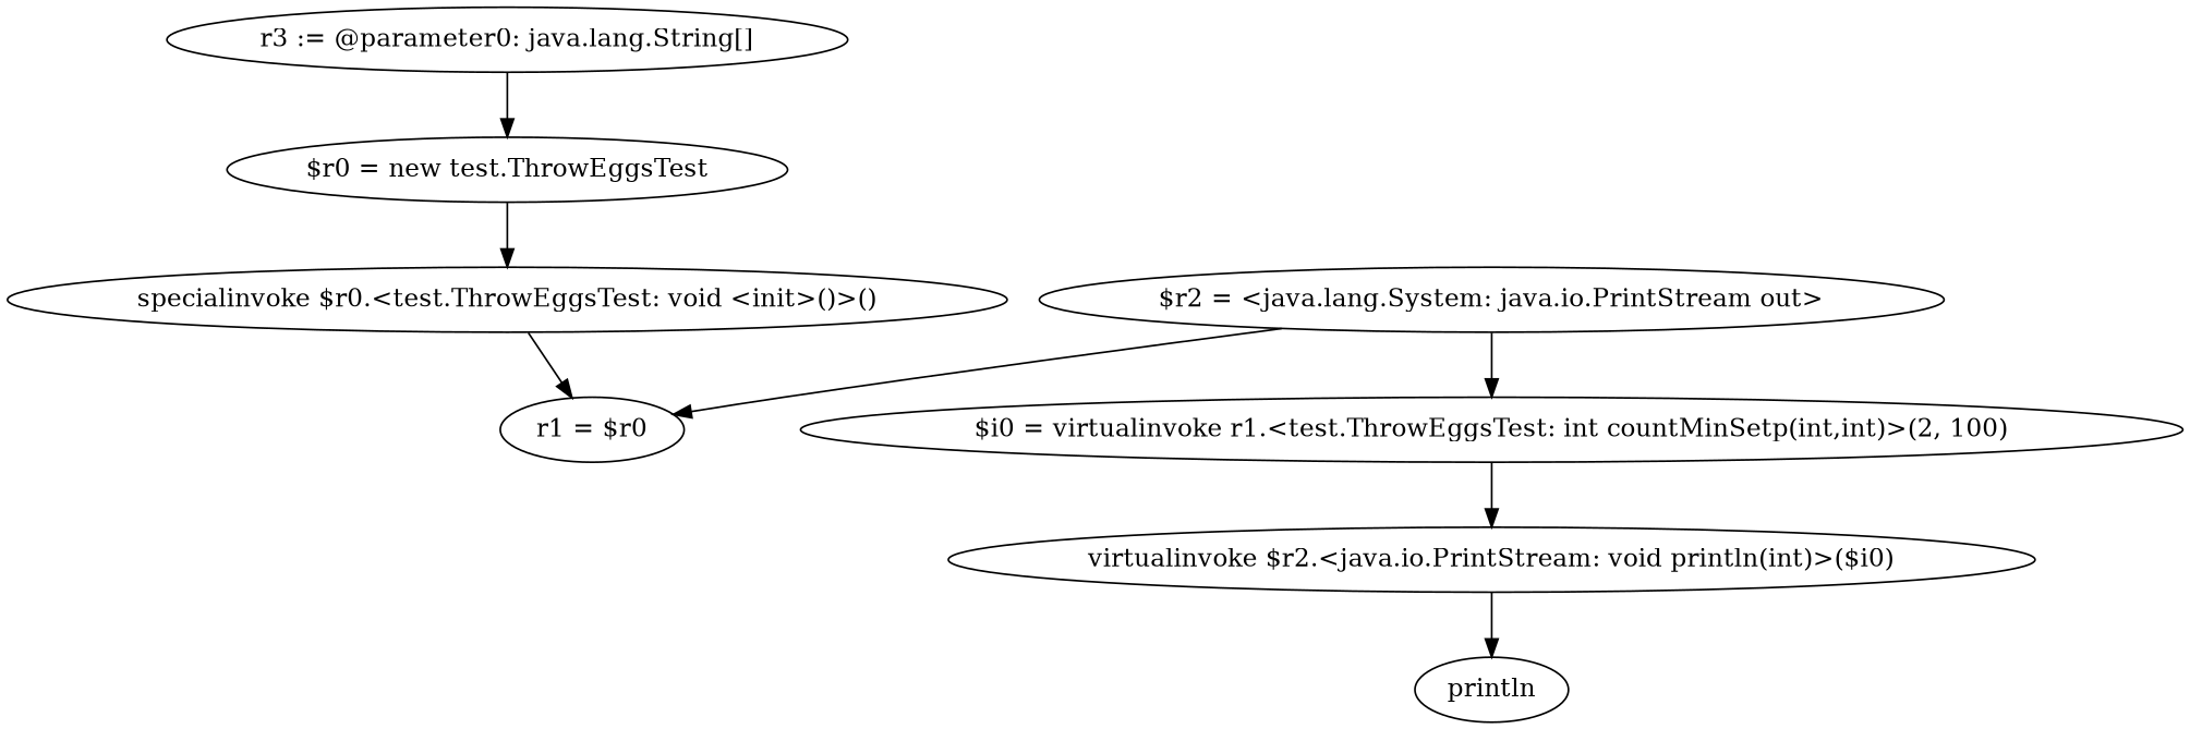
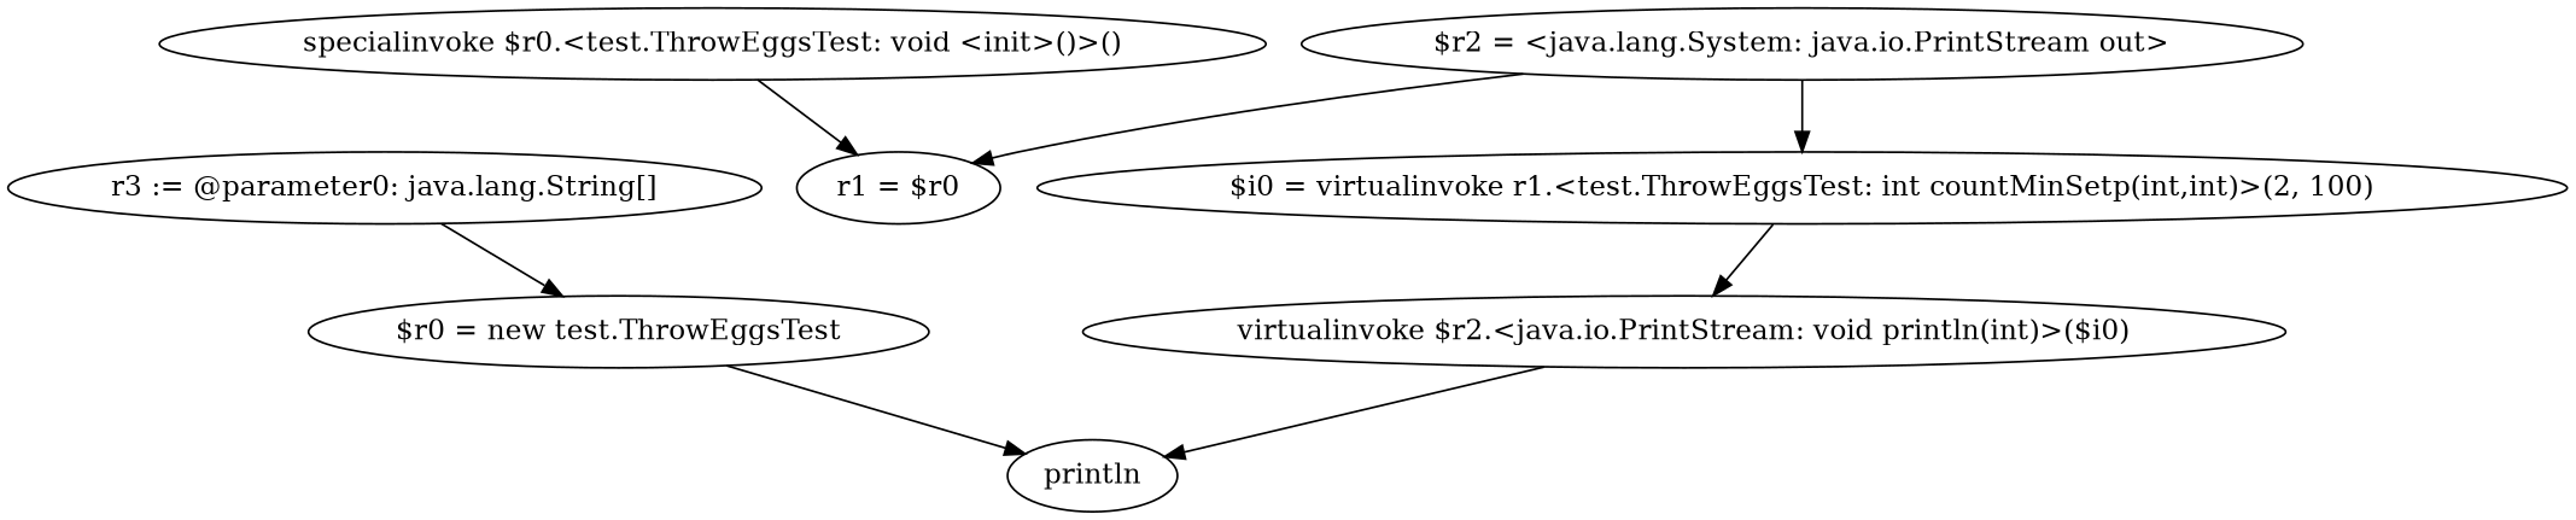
  digraph {
    "r3 := @parameter0: java.lang.String[]"
    "$r0 = new test.ThrowEggsTest"
    "specialinvoke $r0.<test.ThrowEggsTest: void <init>()>()"
    "r1 = $r0"
    "$r2 = <java.lang.System: java.io.PrintStream out>"
    "$i0 = virtualinvoke r1.<test.ThrowEggsTest: int countMinSetp(int,int)>(2, 100)"
    "virtualinvoke $r2.<java.io.PrintStream: void println(int)>($i0)"
    n8 [label=println]
    "r3 := @parameter0: java.lang.String[]" -> "$r0 = new test.ThrowEggsTest"
-   "$r0 = new test.ThrowEggsTest" -> "specialinvoke $r0.<test.ThrowEggsTest: void <init>()>()"
+   "$r0 = new test.ThrowEggsTest" -> n8
    "specialinvoke $r0.<test.ThrowEggsTest: void <init>()>()" -> "r1 = $r0"
    "$r2 = <java.lang.System: java.io.PrintStream out>" -> "r1 = $r0"
    "$r2 = <java.lang.System: java.io.PrintStream out>" -> "$i0 = virtualinvoke r1.<test.ThrowEggsTest: int countMinSetp(int,int)>(2, 100)"
    "$i0 = virtualinvoke r1.<test.ThrowEggsTest: int countMinSetp(int,int)>(2, 100)" -> "virtualinvoke $r2.<java.io.PrintStream: void println(int)>($i0)"
    "virtualinvoke $r2.<java.io.PrintStream: void println(int)>($i0)" -> n8
  }
